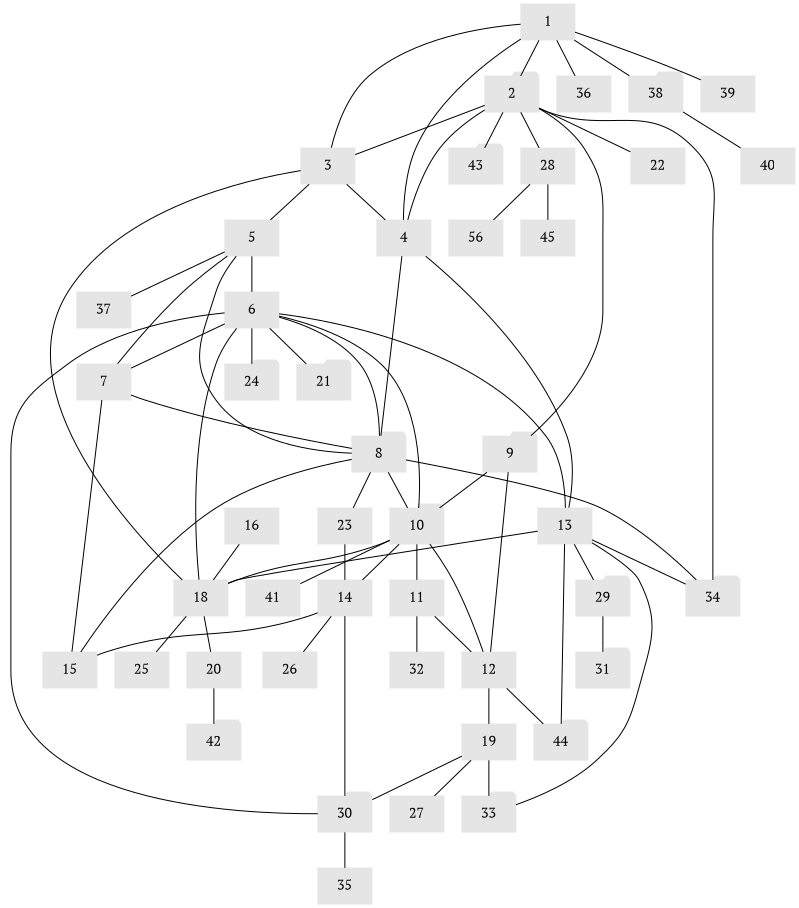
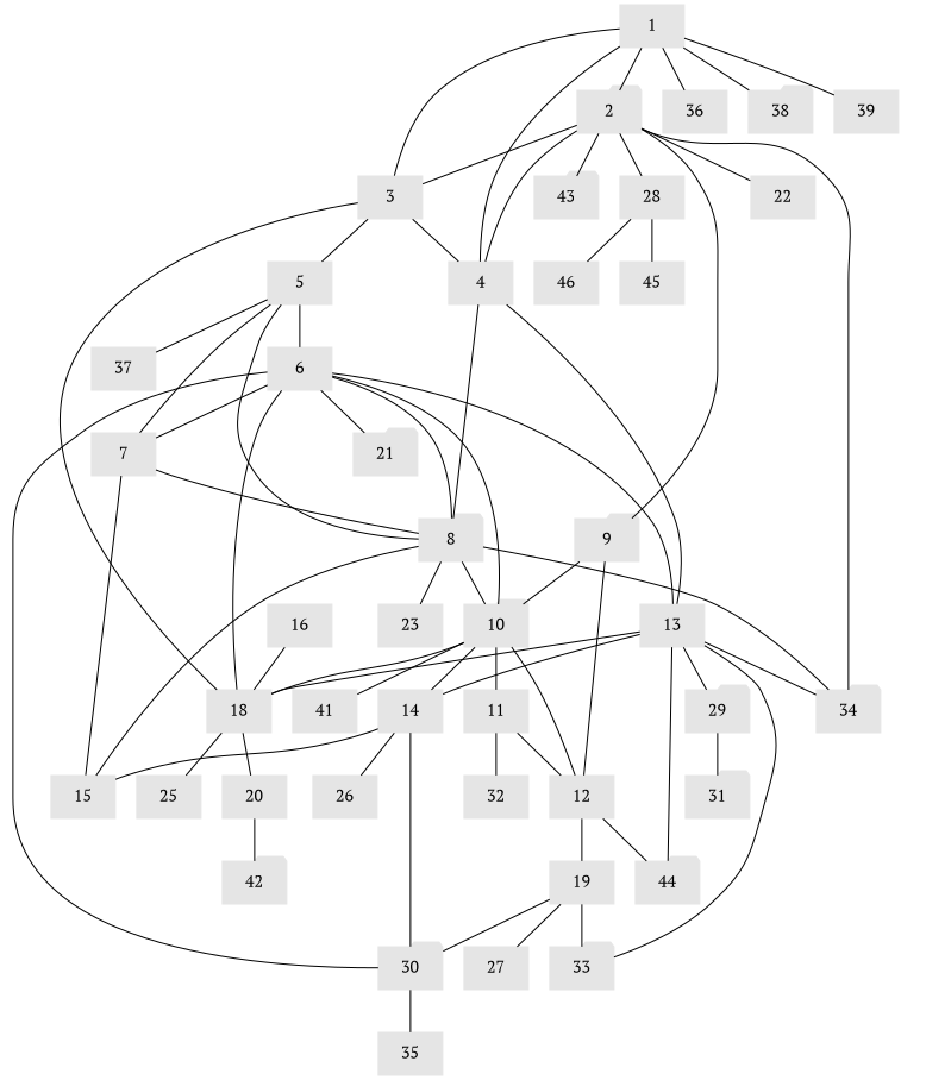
  graph {
    fontname="PT Serif"
    node [color=gray90 fontname="PT Serif" shape=box style=filled]
    edge [fontname="PT Serif" weight=1.0]
    2 [shape=folder]
    1
    3
    4
    36
    38 [shape=folder]
    39
    9 [shape=folder]
    22
    28
    34 [shape=folder]
    43 [shape=folder]
    5
    18
    8 [shape=folder]
    13
-   40
    10 [shape=folder]
    12
    45
-   46 [label=56]
+   46
    6
    7
    37
    20
    25
    15
    23
    14
    44 [shape=folder]
    29 [shape=folder]
    33 [shape=folder]
    21 [shape=folder]
-   24 [shape=folder]
    30 [shape=folder]
    11
    41
    35
    32
    19
    26
    27
    31 [shape=folder]
    16
    42 [shape=folder]
    2 -- 3
    2 -- 4
    2 -- 9
    2 -- 22
    2 -- 28
    2 -- 34
    2 -- 43
    1 -- 2
    1 -- 3
    1 -- 4
    1 -- 36
    1 -- 38
    1 -- 39
    3 -- 4
    3 -- 5
    3 -- 18
    4 -- 8
    4 -- 13
-   38 -- 40
    9 -- 10
    9 -- 12
    28 -- 45
    28 -- 46
    5 -- 8
    5 -- 6 [weight=4.0]
    5 -- 7
    5 -- 37
    18 -- 20 [weight=3.0]
    18 -- 25
    8 -- 34 [weight=2.0]
    8 -- 10
    8 -- 15
    8 -- 23
    13 -- 34
    13 -- 18 [weight=2.0]
-   23 -- 14 [weight=2.0]
+   13 -- 14 [weight=2.0]
    13 -- 44
    13 -- 29
    13 -- 33
    10 -- 18
    10 -- 12
    10 -- 14
    10 -- 11
    10 -- 41
    12 -- 44
    12 -- 19
    6 -- 18
    6 -- 8
    6 -- 13
    6 -- 10
    6 -- 7
    6 -- 21
-   6 -- 24
    6 -- 30
    7 -- 8
    7 -- 15 [weight=5.0]
    20 -- 42
    14 -- 15
    14 -- 30 [weight=4.0]
    14 -- 26
    29 -- 31
    30 -- 35
    11 -- 12
    11 -- 32
    19 -- 33 [weight=4.0]
    19 -- 30
    19 -- 27
    16 -- 18
  }
